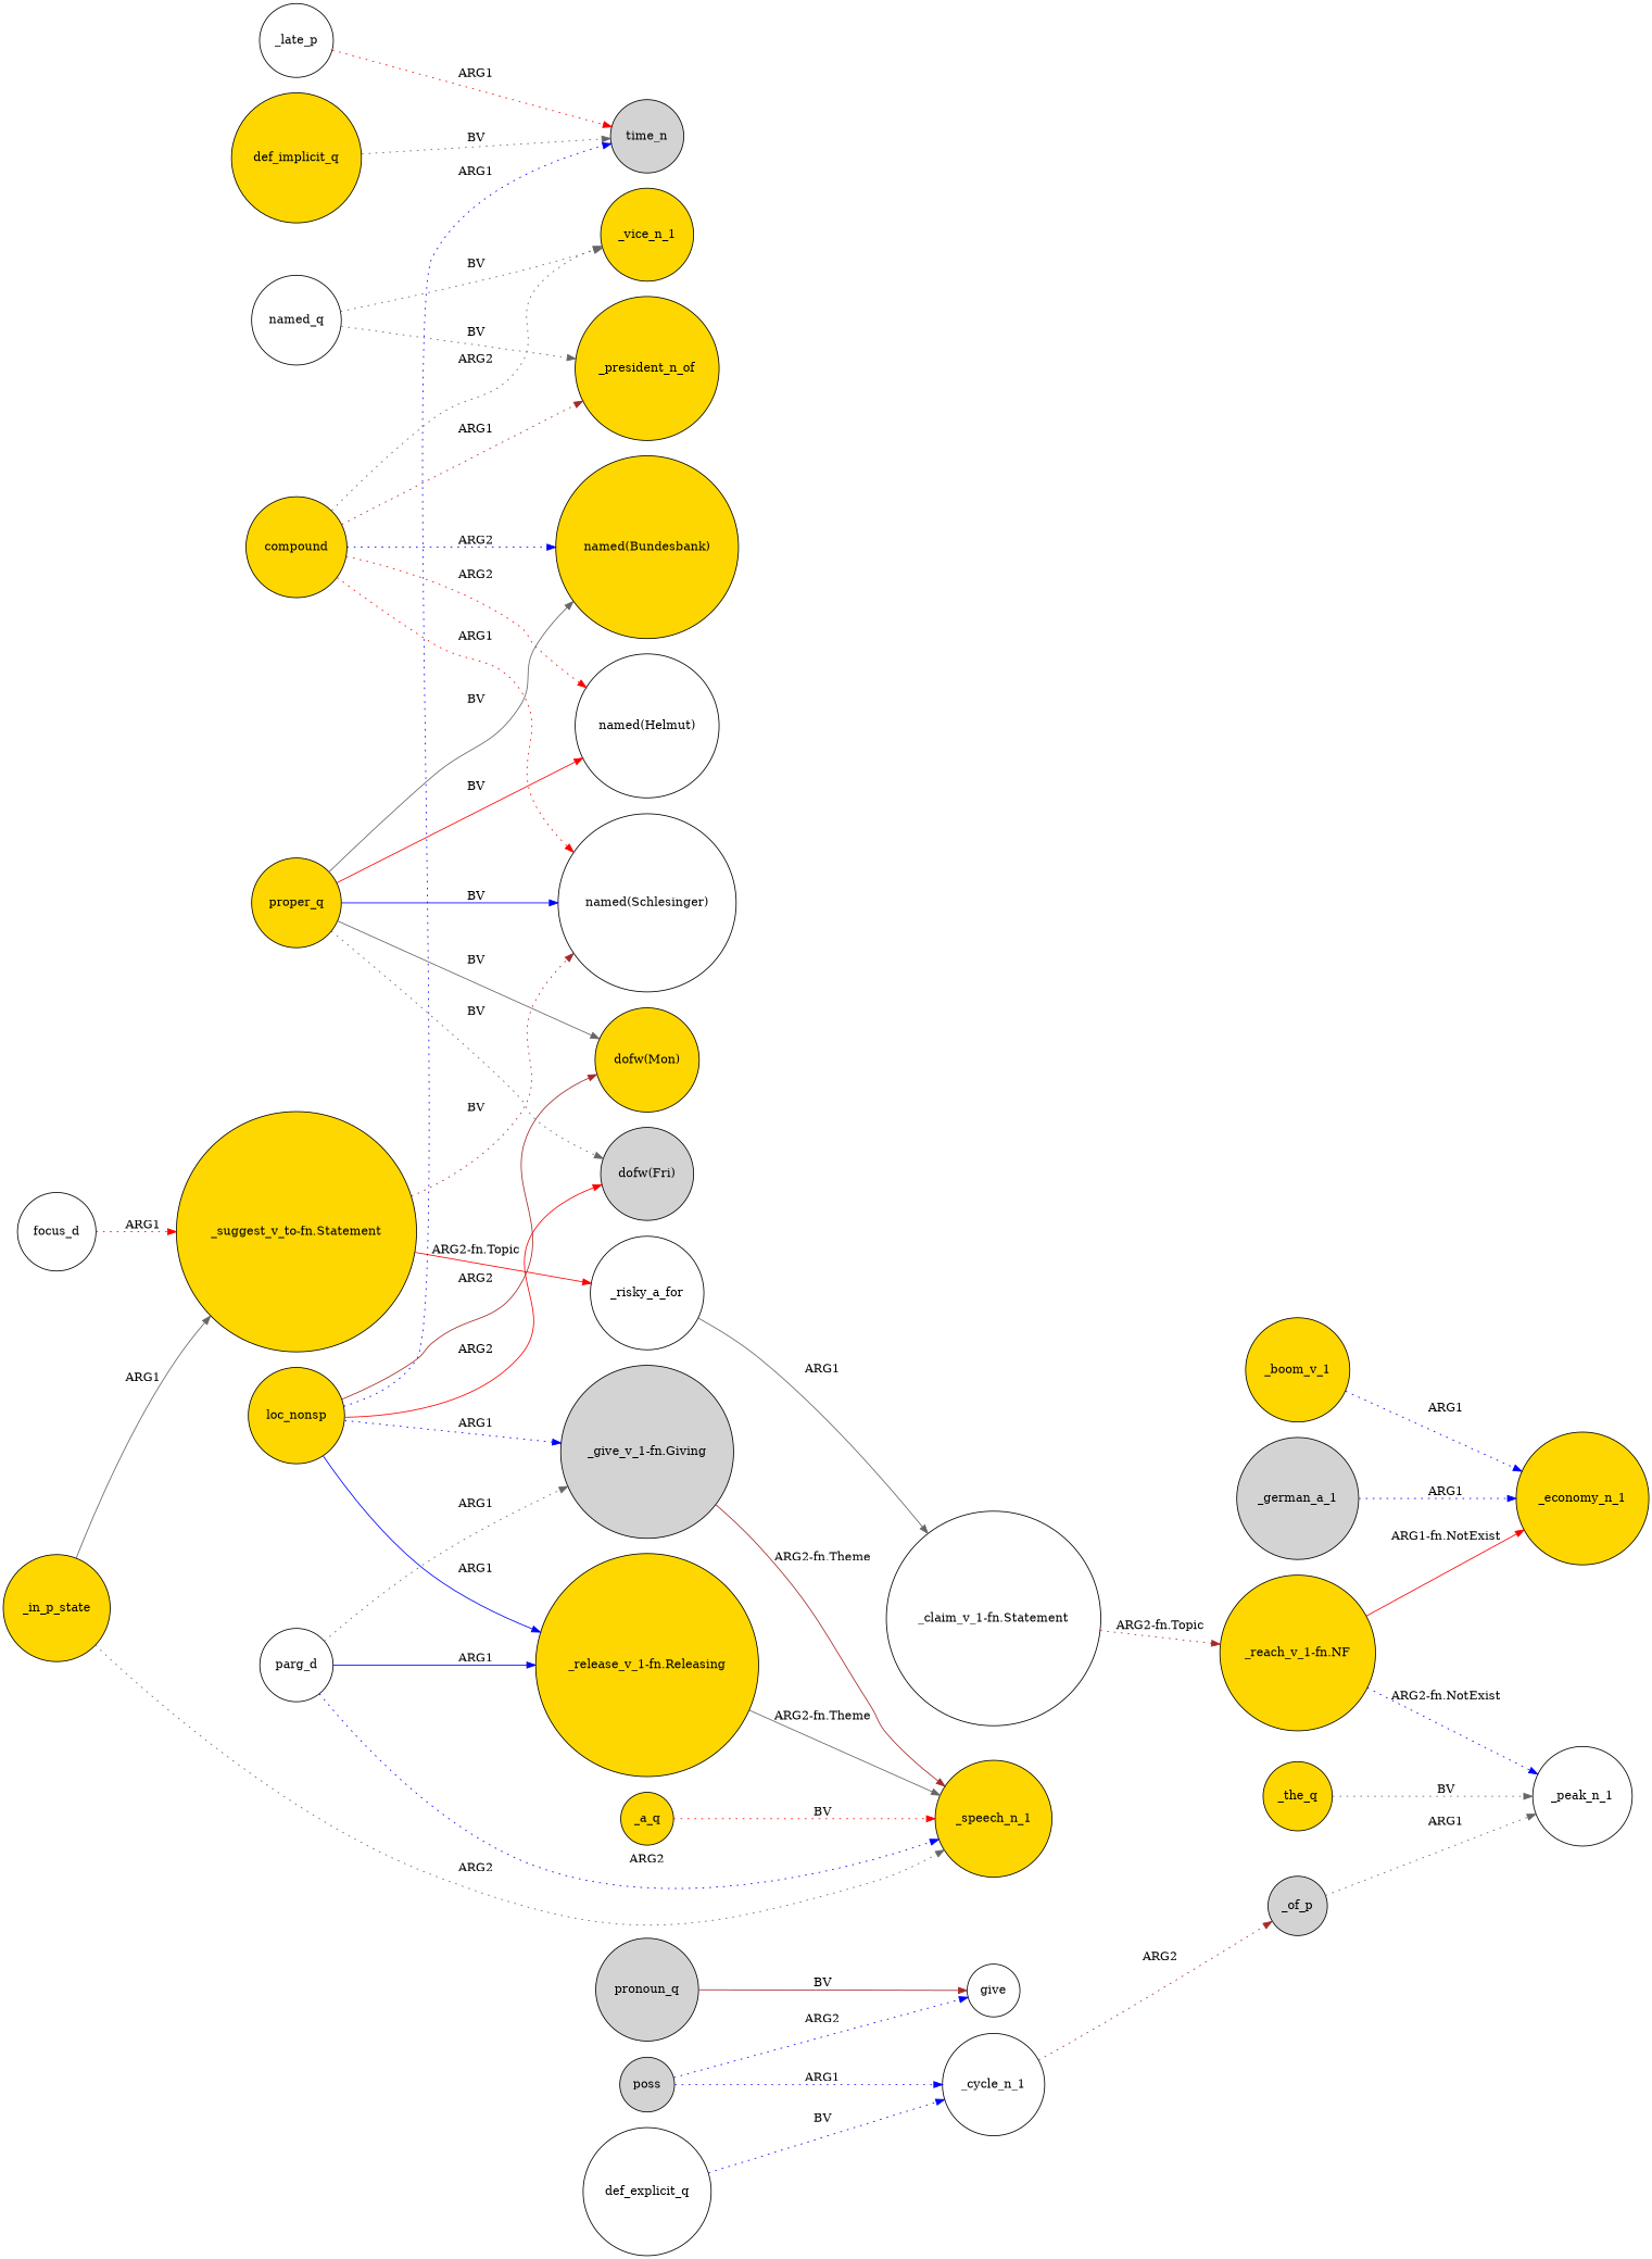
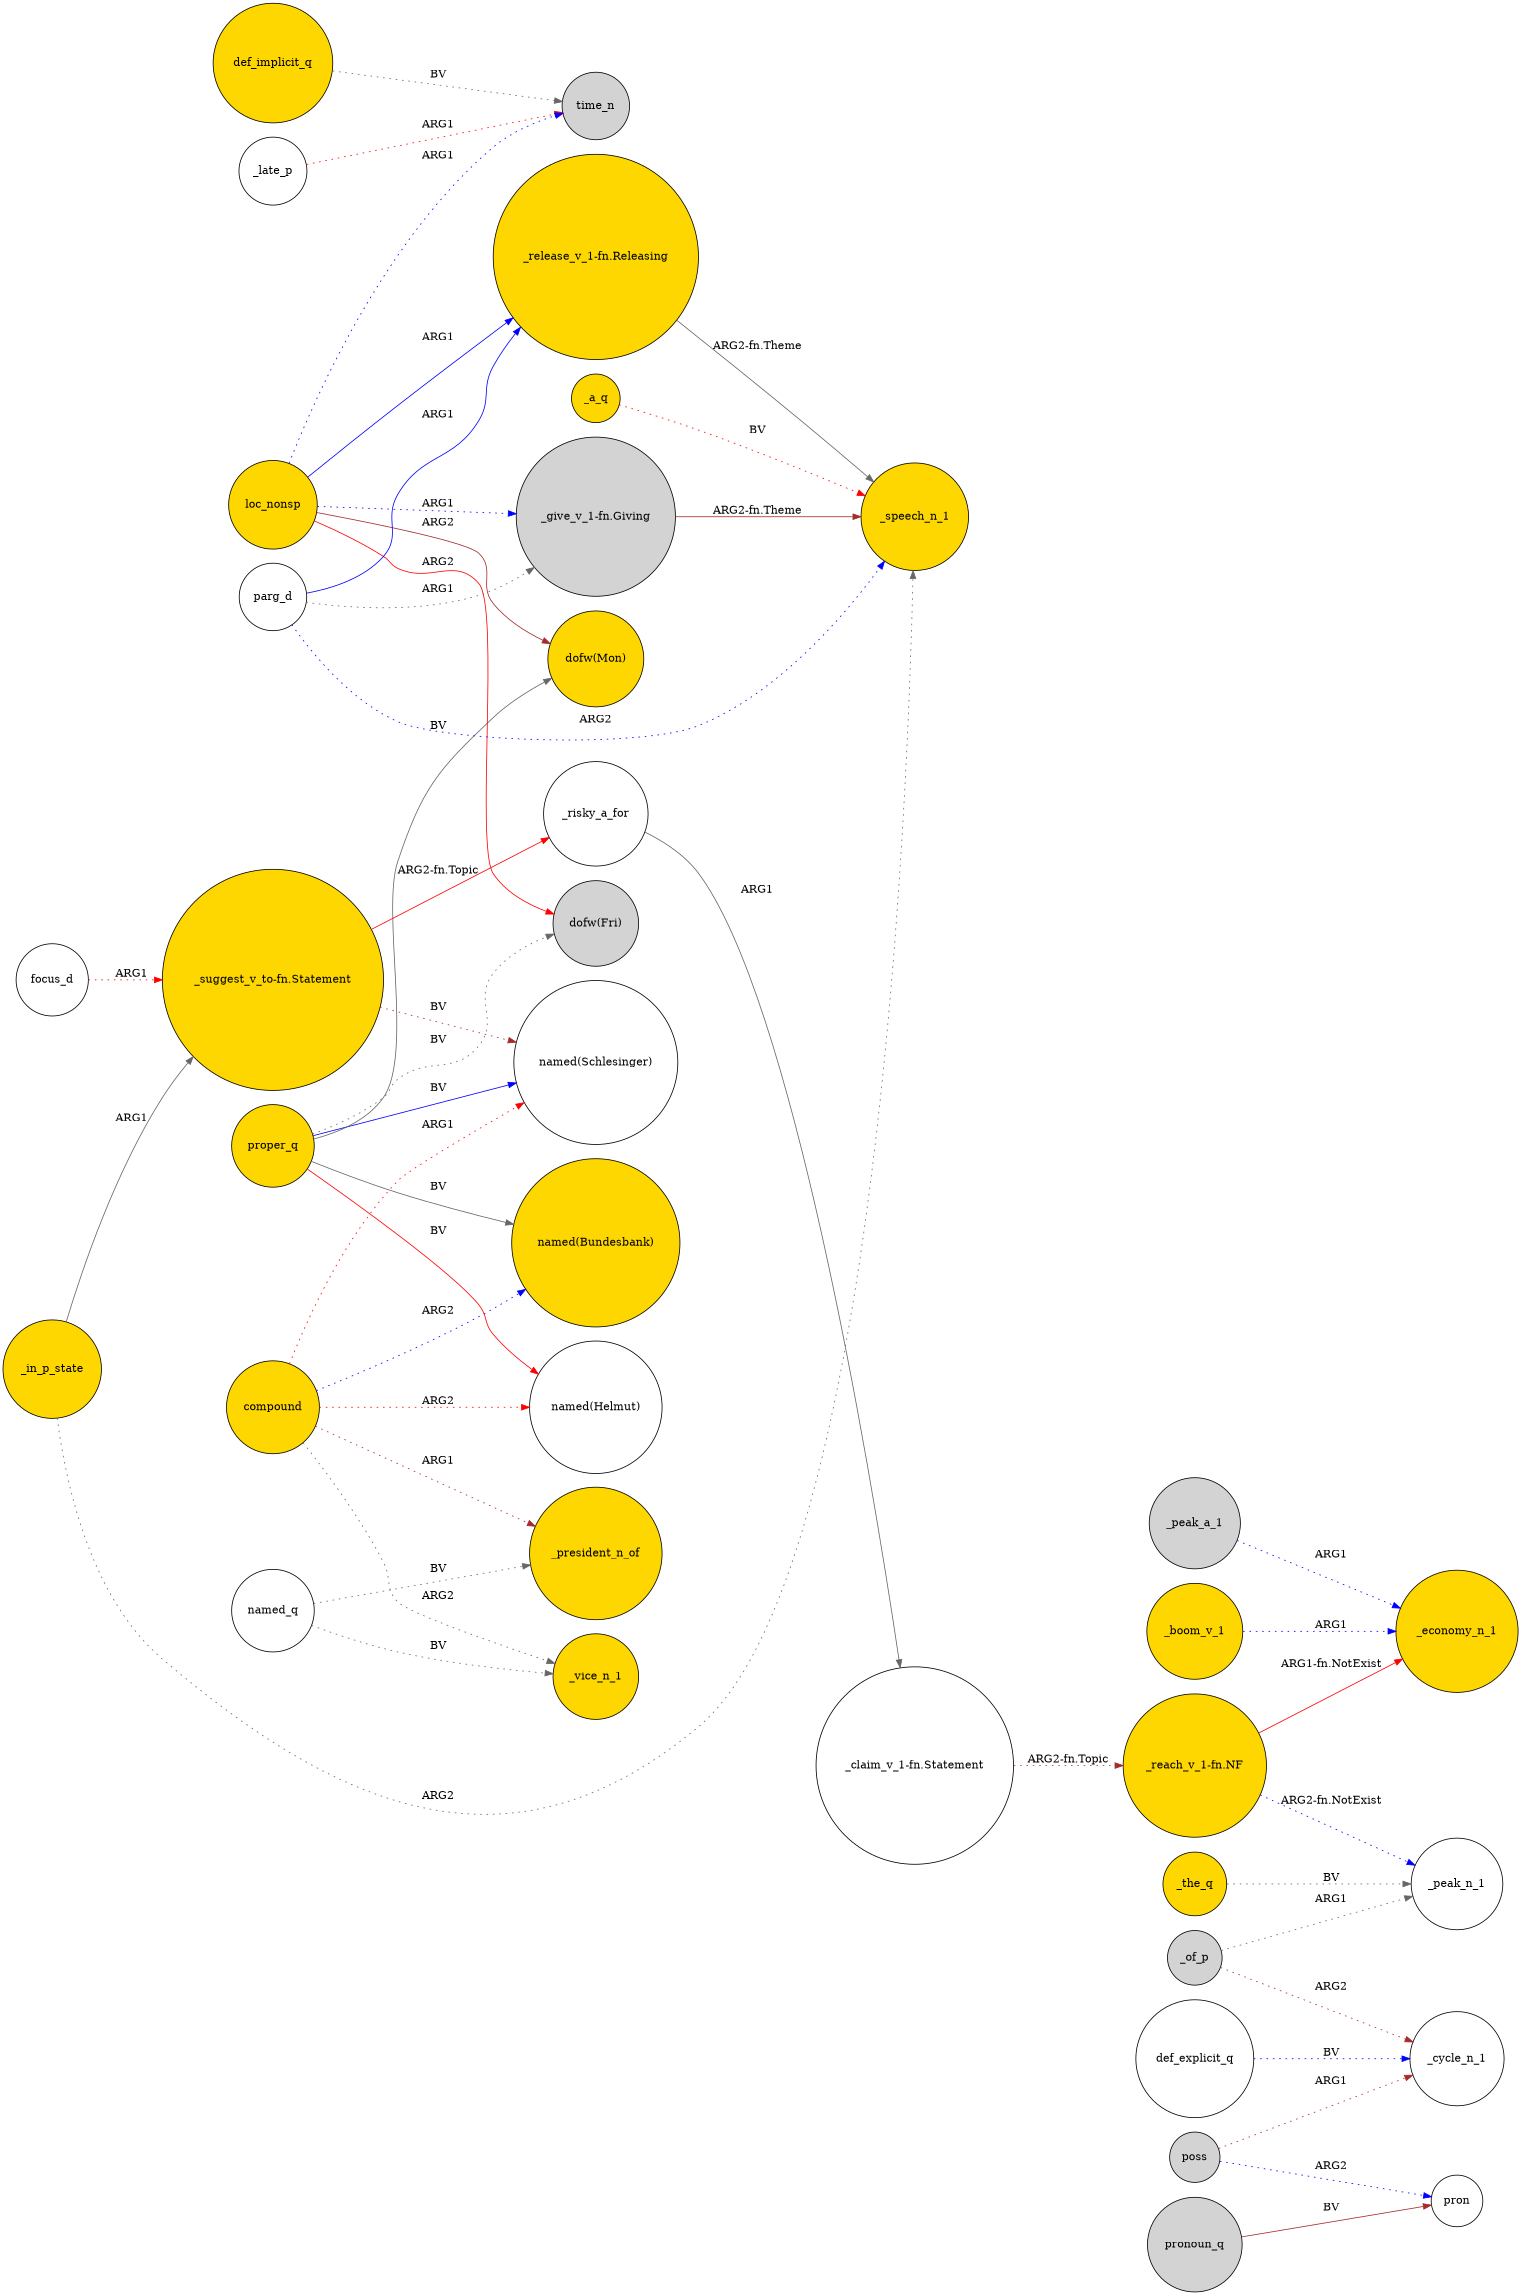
  digraph {
    rankdir=LR
    node [fillcolor=gold shape=circle style=filled]
    edge [color=gray40 style=dotted]
    _late_p [fillcolor=white]
    time_n [fillcolor=lightgrey]
    compound
    _vice_n_1
    "named(Schlesinger)" [fillcolor=white]
    "named(Bundesbank)"
    "named(Helmut)" [fillcolor=white]
    _president_n_of
    proper_q
    "dofw(Fri)" [fillcolor=lightgrey]
    "dofw(Mon)"
    "_reach_v_1-fn.NF"
    _economy_n_1
    _peak_n_1 [fillcolor=white]
    poss [fillcolor=lightgrey]
-   pron [fillcolor=white label=give]
+   pron [fillcolor=white]
    _cycle_n_1 [fillcolor=white]
    focus_d [fillcolor=white]
    "_suggest_v_to-fn.Statement"
    _risky_a_for [fillcolor=white]
    _in_p_state
    _speech_n_1
    "_claim_v_1-fn.Statement" [fillcolor=white]
    def_explicit_q [fillcolor=white]
    _boom_v_1
    loc_nonsp
    "_release_v_1-fn.Releasing"
    "_give_v_1-fn.Giving" [fillcolor=lightgrey]
    _the_q
    _of_p [fillcolor=lightgrey]
    parg_d [fillcolor=white]
    n32 [fillcolor=white label=named_q]
    pronoun_q [fillcolor=lightgrey]
-   _german_a_1 [fillcolor=lightgrey]
+   _german_a_1 [fillcolor=lightgrey label=_peak_a_1]
    _a_q
    def_implicit_q
    _late_p -> time_n [color=red label=ARG1]
    compound -> _vice_n_1 [label=ARG2]
    compound -> "named(Schlesinger)" [color=red label=ARG1]
    compound -> "named(Bundesbank)" [color=blue label=ARG2]
    compound -> "named(Helmut)" [color=red label=ARG2]
    compound -> _president_n_of [color=brown label=ARG1]
    proper_q -> "named(Schlesinger)" [color=blue label=BV style=solid]
    proper_q -> "named(Bundesbank)" [label=BV style=solid]
    proper_q -> "named(Helmut)" [color=red label=BV style=solid]
    proper_q -> "dofw(Fri)" [label=BV]
    proper_q -> "dofw(Mon)" [label=BV style=solid]
    "_reach_v_1-fn.NF" -> _economy_n_1 [color=red label="ARG1-fn.NotExist" style=solid]
    "_reach_v_1-fn.NF" -> _peak_n_1 [color=blue label="ARG2-fn.NotExist"]
    poss -> pron [color=blue label=ARG2]
-   poss -> _cycle_n_1 [color=blue label=ARG1]
+   poss -> _cycle_n_1 [color=brown label=ARG1]
    focus_d -> "_suggest_v_to-fn.Statement" [color=red label=ARG1]
    "_suggest_v_to-fn.Statement" -> "named(Schlesinger)" [color=brown label=BV]
    "_suggest_v_to-fn.Statement" -> _risky_a_for [color=red label="ARG2-fn.Topic" style=solid]
    _risky_a_for -> "_claim_v_1-fn.Statement" [label=ARG1 style=solid]
    _in_p_state -> "_suggest_v_to-fn.Statement" [label=ARG1 style=solid]
    _in_p_state -> _speech_n_1 [label=ARG2]
    "_claim_v_1-fn.Statement" -> "_reach_v_1-fn.NF" [color=brown label="ARG2-fn.Topic"]
    def_explicit_q -> _cycle_n_1 [color=blue label=BV]
    _boom_v_1 -> _economy_n_1 [color=blue label=ARG1]
    loc_nonsp -> time_n [color=blue label=ARG1]
    loc_nonsp -> "dofw(Fri)" [color=red label=ARG2 style=solid]
    loc_nonsp -> "dofw(Mon)" [color=brown label=ARG2 style=solid]
    loc_nonsp -> "_release_v_1-fn.Releasing" [color=blue label=ARG1 style=solid]
    loc_nonsp -> "_give_v_1-fn.Giving" [color=blue label=ARG1]
    "_release_v_1-fn.Releasing" -> _speech_n_1 [label="ARG2-fn.Theme" style=solid]
    "_give_v_1-fn.Giving" -> _speech_n_1 [color=brown label="ARG2-fn.Theme" style=solid]
    _the_q -> _peak_n_1 [label=BV]
    _of_p -> _peak_n_1 [label=ARG1]
-   _cycle_n_1 -> _of_p [color=brown label=ARG2]
+   _of_p -> _cycle_n_1 [color=brown label=ARG2]
    parg_d -> _speech_n_1 [color=blue label=ARG2]
    parg_d -> "_release_v_1-fn.Releasing" [color=blue label=ARG1 style=solid]
    parg_d -> "_give_v_1-fn.Giving" [label=ARG1]
    n32 -> _vice_n_1 [label=BV]
    n32 -> _president_n_of [label=BV]
    pronoun_q -> pron [color=brown label=BV style=solid]
    _german_a_1 -> _economy_n_1 [color=blue label=ARG1]
    _a_q -> _speech_n_1 [color=red label=BV]
    def_implicit_q -> time_n [label=BV]
  }
